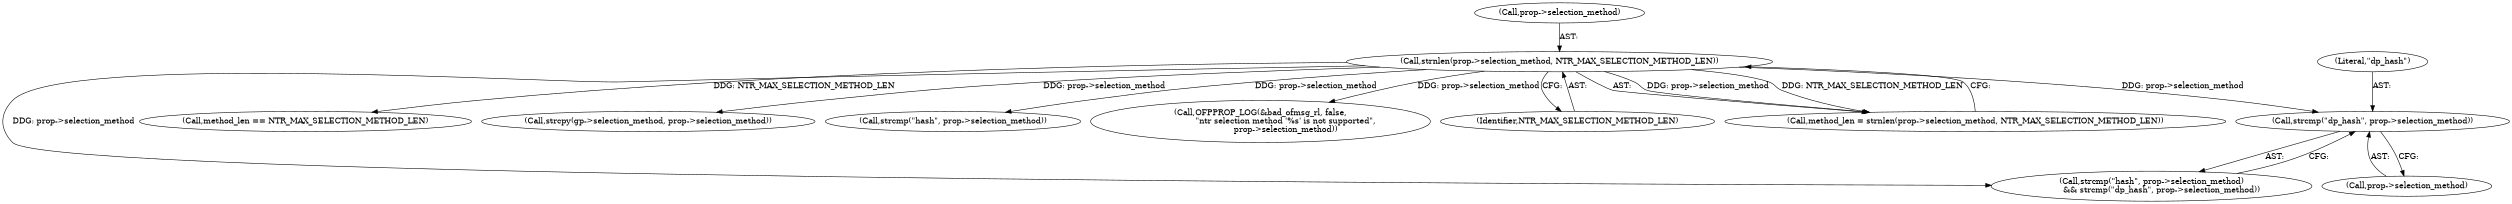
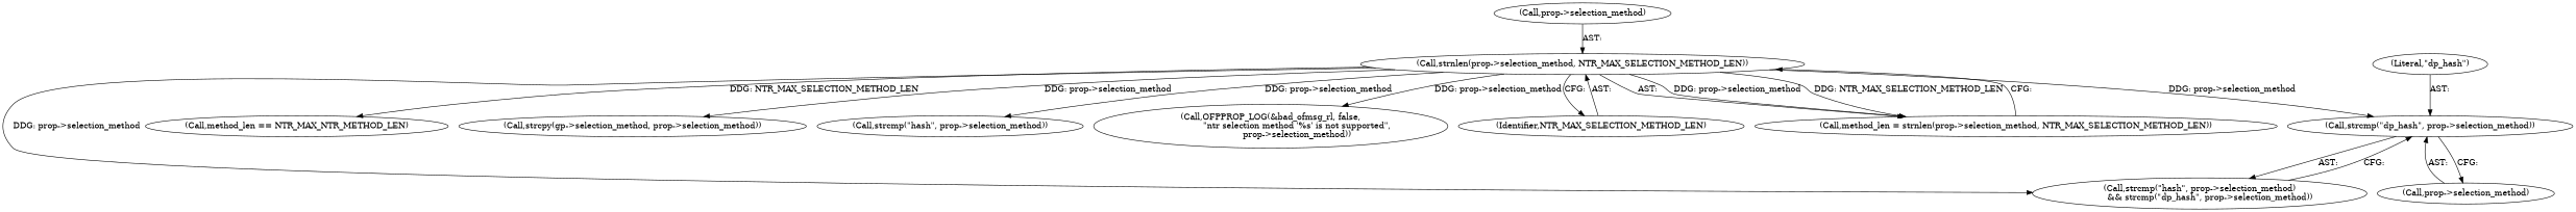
  digraph {
    n1 [label="(Call,strcmp(\"dp_hash\", prop->selection_method))"]
    n2 [label="(Call,prop->selection_method)"]
    n3 [label="(Call,strcmp(\"hash\", prop->selection_method)\n        && strcmp(\"dp_hash\", prop->selection_method))"]
    n4 [label="(Call,strnlen(prop->selection_method, NTR_MAX_SELECTION_METHOD_LEN))"]
-   n5 [label="(Call,method_len == NTR_MAX_SELECTION_METHOD_LEN)"]
+   n5 [label="(Call,method_len == NTR_MAX_NTR_METHOD_LEN)"]
    n6 [label="(Call,strcpy(gp->selection_method, prop->selection_method))"]
    n7 [label="(Call,strcmp(\"hash\", prop->selection_method))"]
    n8 [label="(Call,OFPPROP_LOG(&bad_ofmsg_rl, false,\n                    \"ntr selection method '%s' is not supported\",\n                    prop->selection_method))"]
    n9 [label="(Identifier,NTR_MAX_SELECTION_METHOD_LEN)"]
    n10 [label="(Call,method_len = strnlen(prop->selection_method, NTR_MAX_SELECTION_METHOD_LEN))"]
    n11 [label="(Call,prop->selection_method)"]
    n12 [label="(Literal,\"dp_hash\")"]
    n1 -> n2 [label="CFG: "]
    n1 -> n3 [label="AST: "]
    n2 -> n1 [label="AST: "]
    n3 -> n1 [label="CFG: "]
    n4 -> n1 [label="DDG: prop->selection_method"]
    n4 -> n3 [label="DDG: prop->selection_method"]
    n4 -> n5 [label="DDG: NTR_MAX_SELECTION_METHOD_LEN"]
    n4 -> n6 [label="DDG: prop->selection_method"]
    n4 -> n7 [label="DDG: prop->selection_method"]
    n4 -> n8 [label="DDG: prop->selection_method"]
    n4 -> n9 [label="CFG: "]
    n4 -> n10 [label="AST: "]
    n4 -> n10 [label="DDG: prop->selection_method"]
    n4 -> n10 [label="DDG: NTR_MAX_SELECTION_METHOD_LEN"]
    n9 -> n4 [label="AST: "]
    n10 -> n4 [label="CFG: "]
    n11 -> n4 [label="AST: "]
    n12 -> n1 [label="AST: "]
  }
